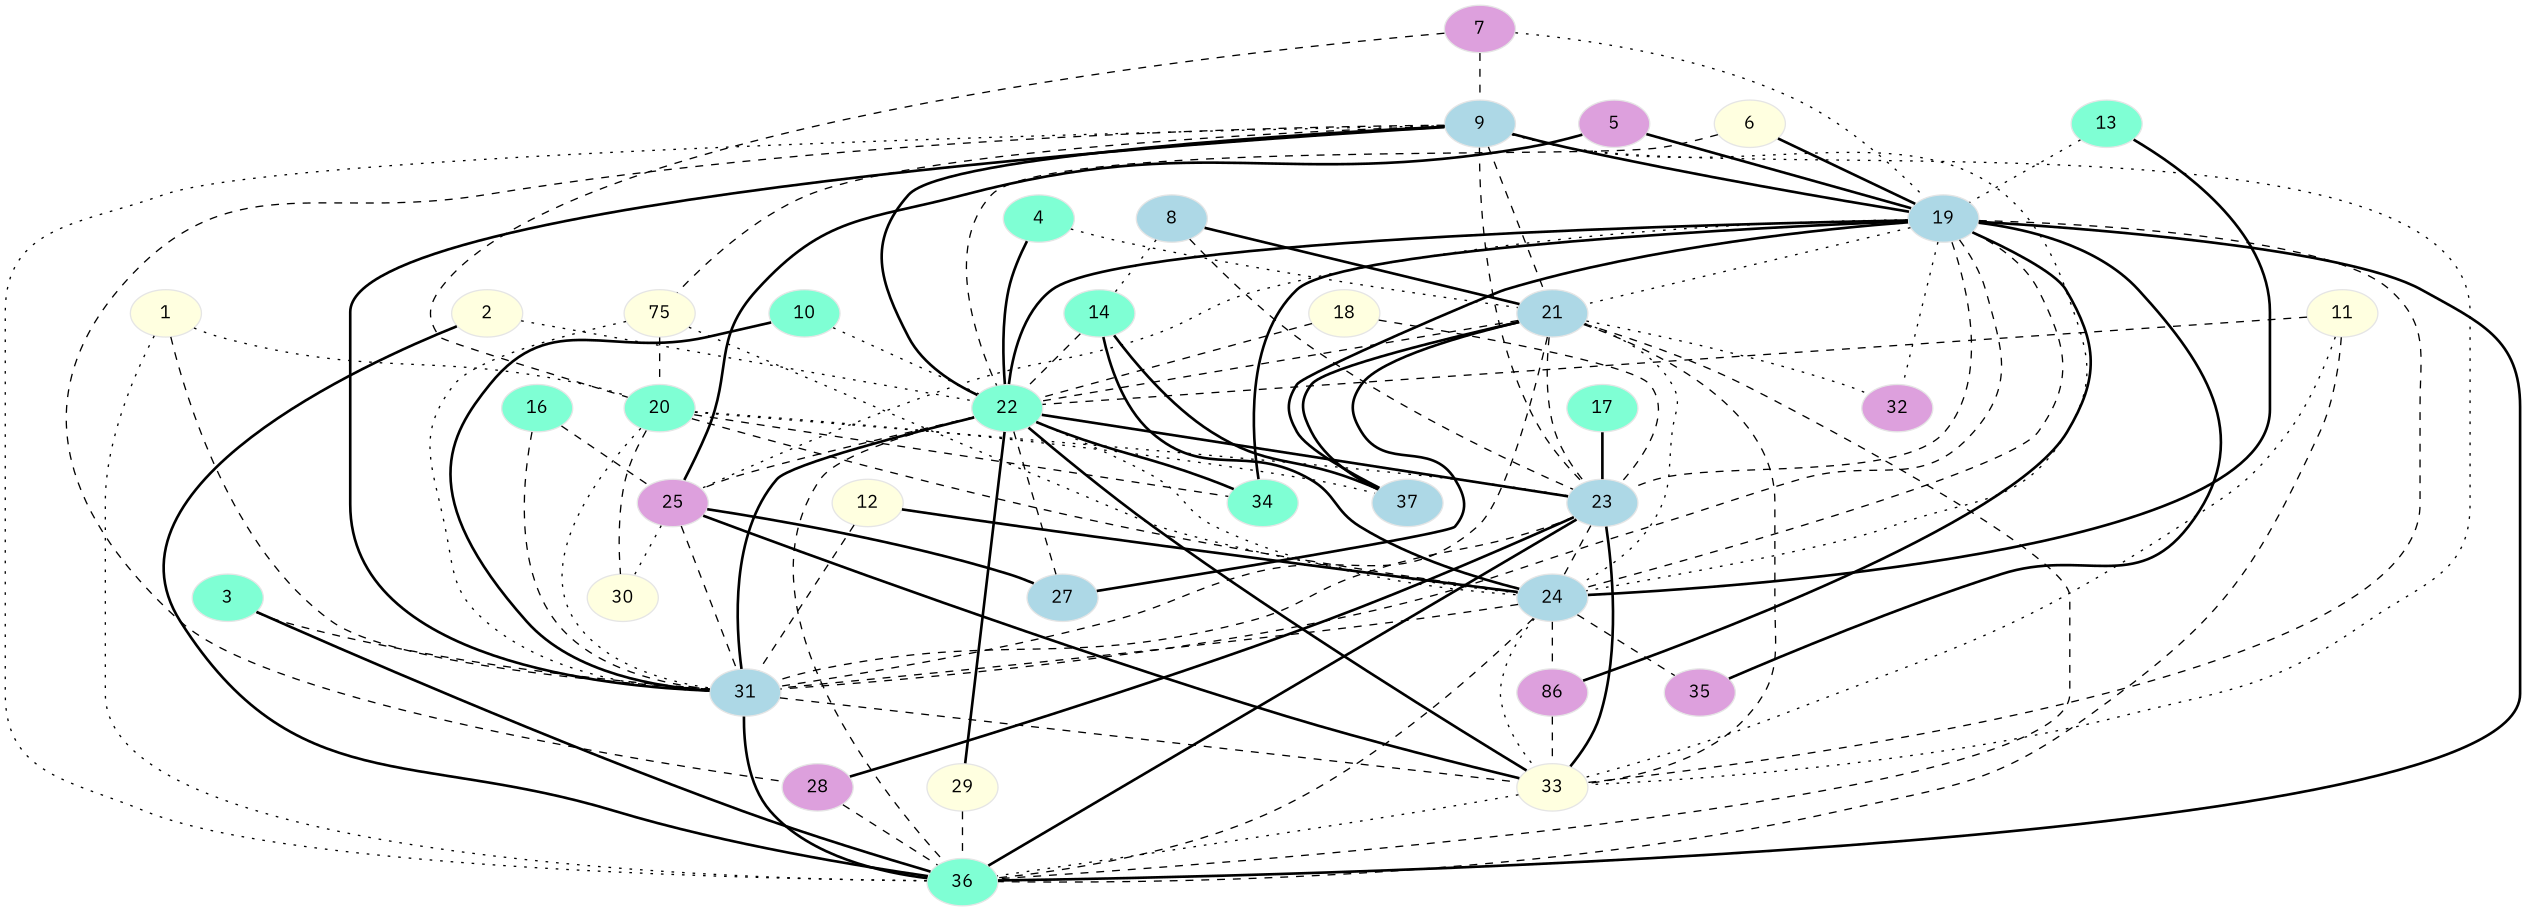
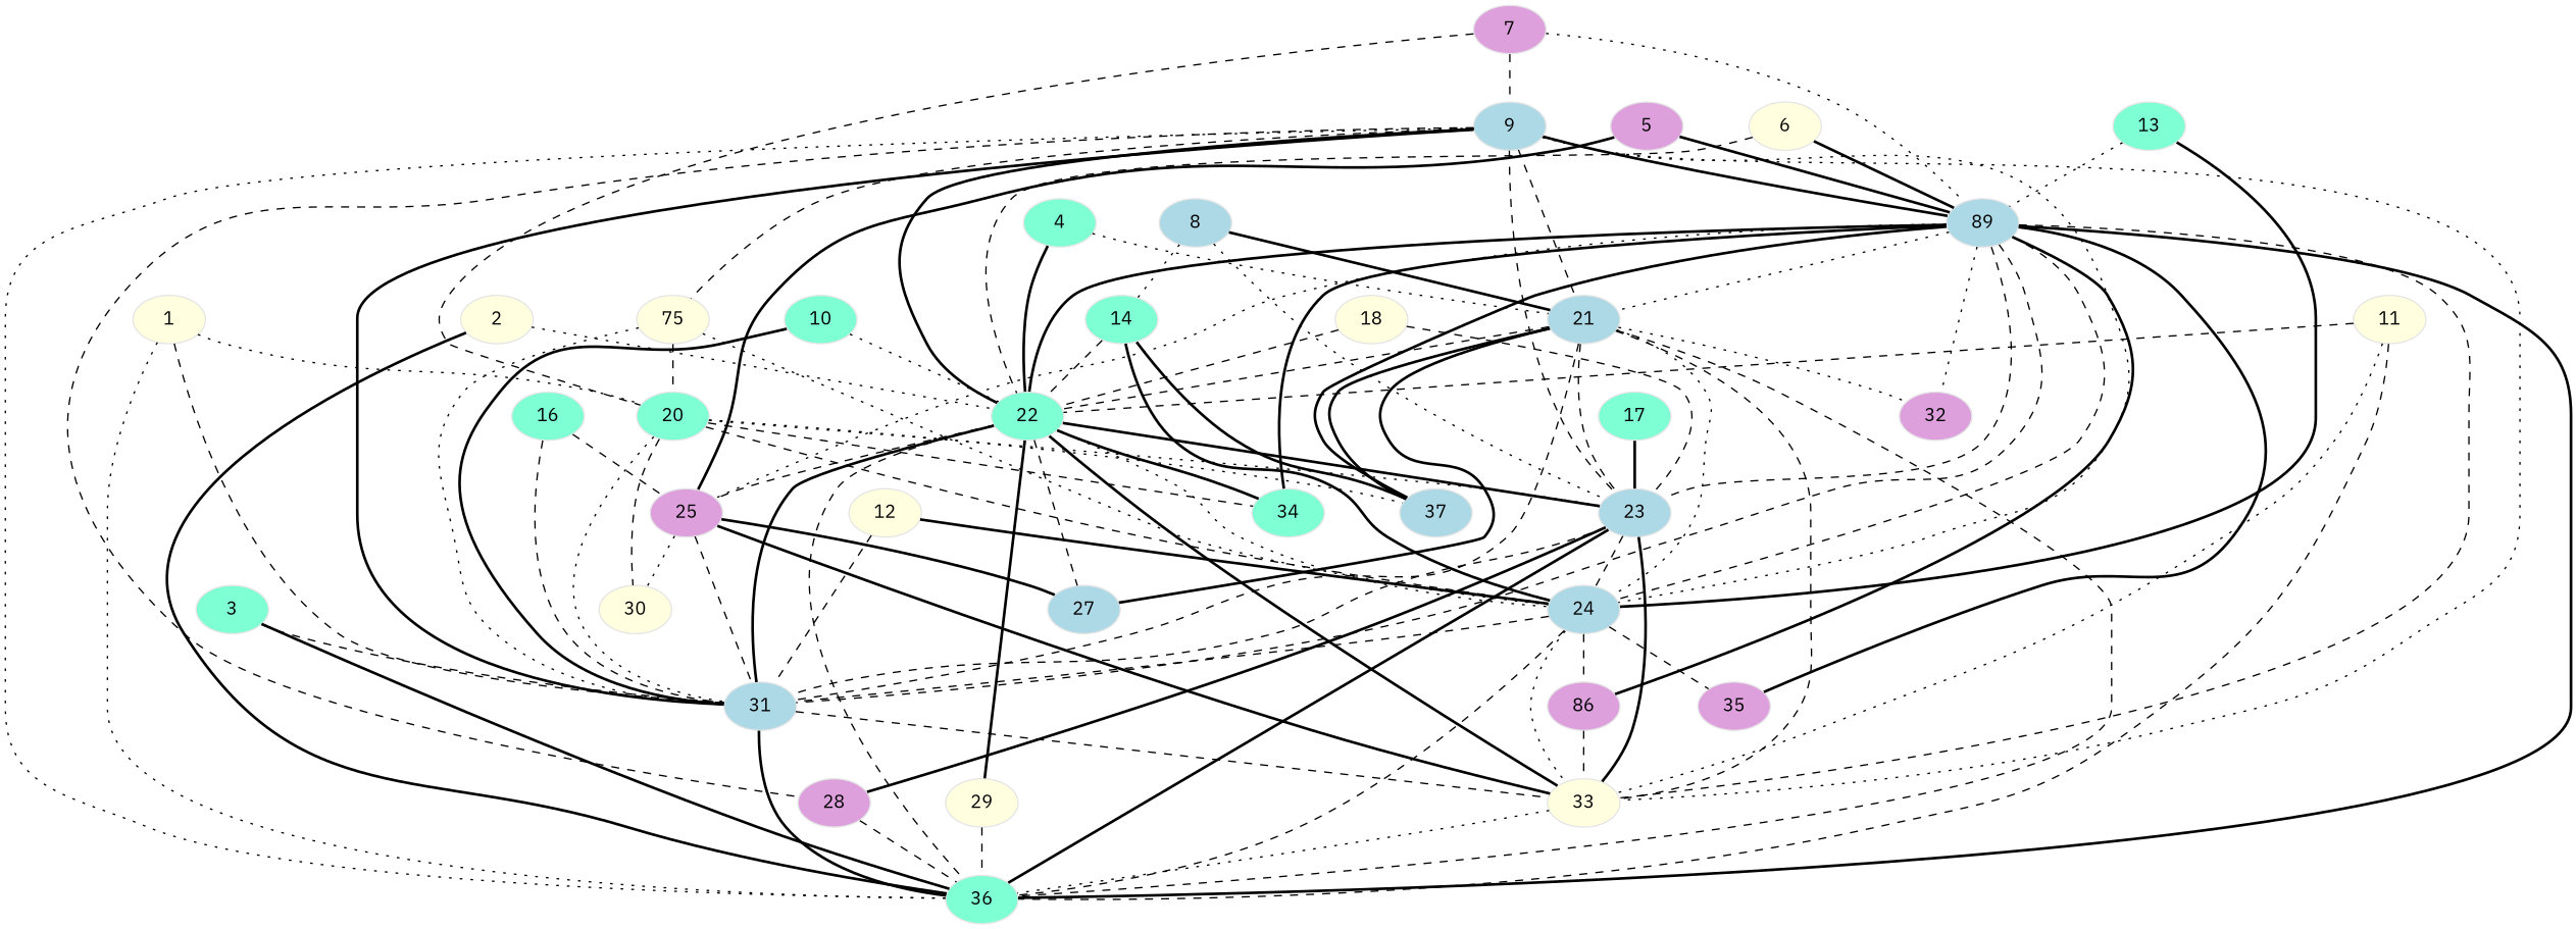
  graph {
    fontname="IBM Plex Sans"
    node [color=gray90 fillcolor=aquamarine fontname="IBM Plex Sans" style=filled]
    edge [fontname="IBM Plex Sans" style=dashed weight=1.0]
    20
    1 [fillcolor=lightyellow]
    31 [fillcolor=lightblue]
    36
    23 [fillcolor=lightblue]
    24 [fillcolor=lightblue]
    37 [fillcolor=lightblue]
    34
    30 [fillcolor=lightyellow]
    33 [fillcolor=lightyellow]
    2 [fillcolor=lightyellow]
    22
    25 [fillcolor=plum]
    27 [fillcolor=lightblue]
    29 [fillcolor=lightyellow]
    3
    4
    21 [fillcolor=lightblue]
    32 [fillcolor=plum]
    5 [fillcolor=plum]
-   19 [fillcolor=lightblue]
+   19 [fillcolor=lightblue label=89]
    n22 [fillcolor=plum label=86]
    35 [fillcolor=plum]
    6 [fillcolor=lightyellow]
    7 [fillcolor=plum]
    9 [fillcolor=lightblue]
    n27 [fillcolor=lightyellow label=75]
    28 [fillcolor=plum]
    8 [fillcolor=lightblue]
    14
    10
    11 [fillcolor=lightyellow]
    12 [fillcolor=lightyellow]
    13
    16
    17
    18 [fillcolor=lightyellow]
    20 -- 31 [style=dotted]
    20 -- 23 [style=dotted]
    20 -- 24 [weight=2.0]
    20 -- 37 [style=dotted]
    20 -- 34 [weight=2.0]
    20 -- 30 [weight=2.0]
    1 -- 20 [style=dotted]
    1 -- 31
    1 -- 36 [style=dotted]
    31 -- 36 [style=bold weight=2.0]
    31 -- 33
    23 -- 31
    23 -- 36 [style=bold]
    23 -- 24 [weight=2.0]
    23 -- 33 [style=bold]
    23 -- 28 [style=bold]
    24 -- 31 [weight=2.0]
    24 -- 36 [weight=2.0]
    24 -- 33 [style=dotted weight=2.0]
    24 -- n22
    24 -- 35
    33 -- 36 [style=dotted]
    2 -- 36 [style=bold]
    2 -- 22 [style=dotted]
    22 -- 31 [style=bold]
    22 -- 36
    22 -- 23 [style=bold weight=2.0]
    22 -- 24 [style=dotted weight=3.0]
    22 -- 34 [style=bold]
    22 -- 33 [style=bold]
    22 -- 25
    22 -- 27
    22 -- 29 [style=bold]
    25 -- 31
    25 -- 30 [style=dotted weight=2.0]
    25 -- 33 [style=bold]
    25 -- 27 [style=bold]
    29 -- 36
    3 -- 31
    3 -- 36 [style=bold]
    4 -- 22 [style=bold]
    4 -- 21 [style=dotted]
    21 -- 31
    21 -- 36
    21 -- 23
    21 -- 24 [style=dotted weight=2.0]
    21 -- 37 [style=bold]
    21 -- 33 [weight=2.0]
    21 -- 22 [weight=2.0]
    21 -- 27 [style=bold]
    21 -- 32 [style=dotted]
    5 -- 25 [style=bold]
    5 -- 19 [style=bold]
    19 -- 31 [weight=2.0]
    19 -- 36 [style=bold weight=3.0]
    19 -- 23
    19 -- 24 [weight=3.0]
    19 -- 37 [style=bold weight=2.0]
    19 -- 34 [style=bold]
    19 -- 33
    19 -- 22 [style=bold weight=3.0]
    19 -- 25 [style=dotted]
    19 -- 21 [style=dotted]
    19 -- 32 [style=dotted]
    19 -- n22 [style=bold]
    19 -- 35 [style=bold]
    n22 -- 33
    6 -- 22
    6 -- 19 [style=bold]
    7 -- 20
    7 -- 19 [style=dotted]
    7 -- 9 [weight=3.0]
    9 -- 31 [style=bold]
    9 -- 36 [style=dotted]
    9 -- 23
    9 -- 24 [style=dotted weight=2.0]
    9 -- 33 [style=dotted]
    9 -- 22 [style=bold]
    9 -- 21
    9 -- 19 [style=bold]
    9 -- n27
    9 -- 28
    n27 -- 20
    n27 -- 31 [style=dotted]
    n27 -- 24 [style=dotted]
    28 -- 36 [weight=2.0]
-   8 -- 23
+   8 -- 23 [style=dotted]
    8 -- 21 [style=bold]
    8 -- 14 [style=dotted]
    14 -- 24 [style=bold]
    14 -- 37 [style=bold]
    14 -- 22
    10 -- 31 [style=bold]
    10 -- 22 [style=dotted]
    11 -- 36
    11 -- 33 [style=dotted]
    11 -- 22
    12 -- 31
    12 -- 24 [style=bold]
    13 -- 24 [style=bold]
    13 -- 19 [style=dotted]
    16 -- 31
    16 -- 25
    17 -- 23 [style=bold]
    18 -- 23
    18 -- 22
  }
